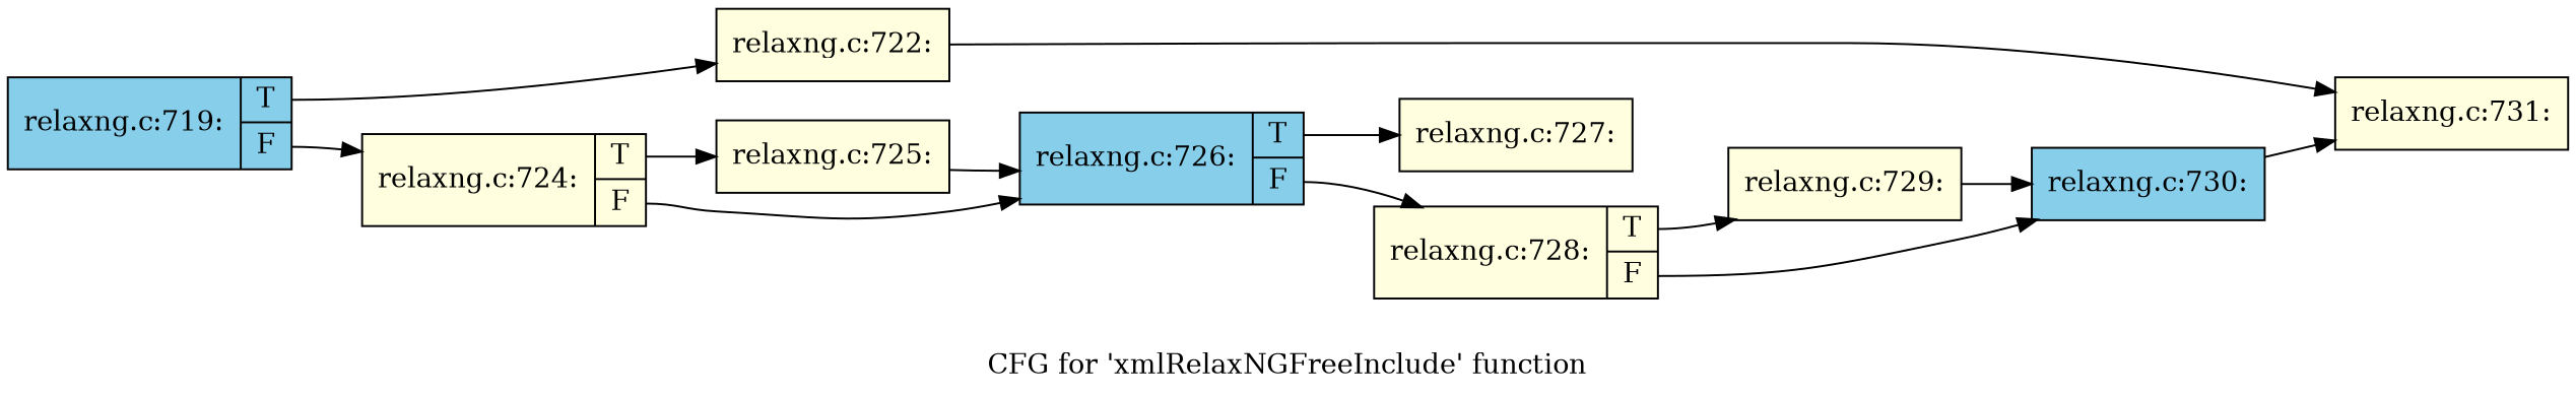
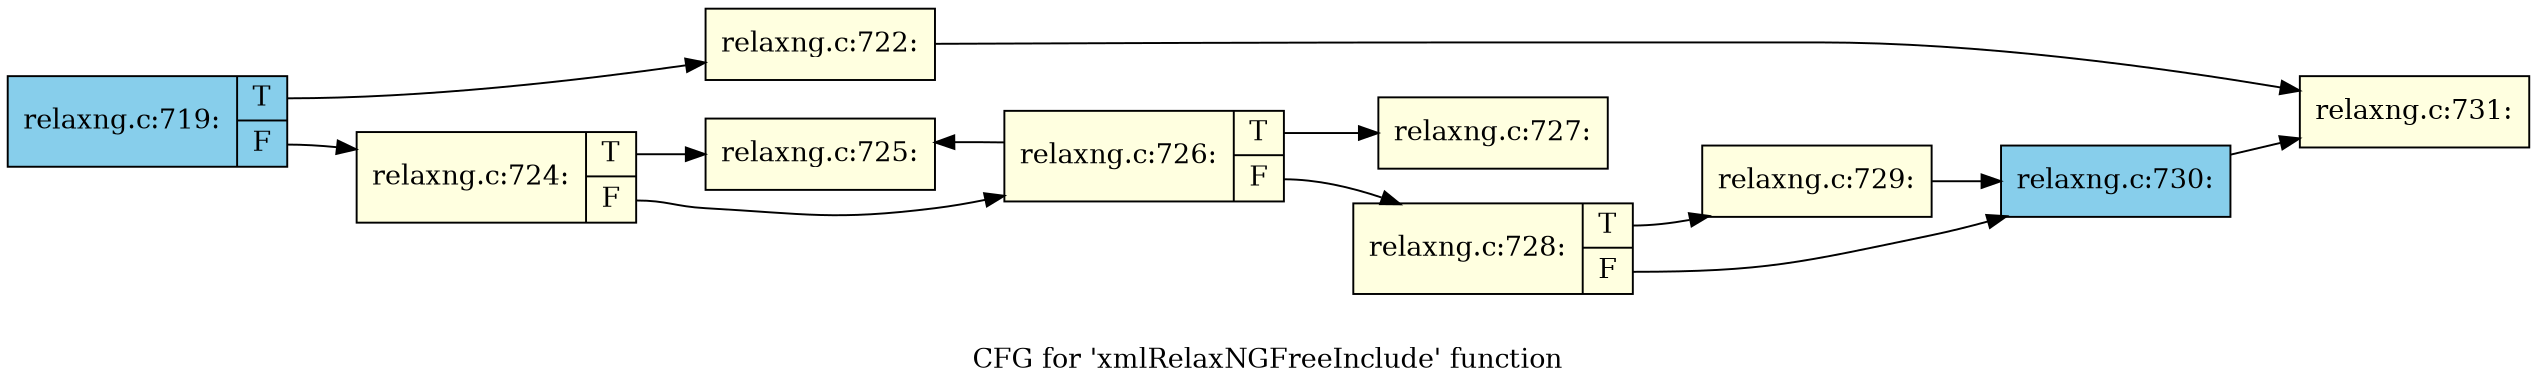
  digraph {
    label="CFG for 'xmlRelaxNGFreeInclude' function"
    rankdir=LR
    node [fillcolor=lightyellow shape=record style=filled]
    n1 [fillcolor=skyblue label="{relaxng.c:719:|{<s0>T|<s1>F}}"]
    n2 [label="{relaxng.c:722:}"]
    n3 [label="{relaxng.c:724:|{<s0>T|<s1>F}}"]
    n4 [label="{relaxng.c:731:}"]
    n5 [label="{relaxng.c:725:}"]
-   n6 [fillcolor=skyblue label="{relaxng.c:726:|{<s0>T|<s1>F}}"]
+   n6 [label="{relaxng.c:726:|{<s0>T|<s1>F}}"]
    n7 [label="{relaxng.c:727:}"]
    n8 [label="{relaxng.c:728:|{<s0>T|<s1>F}}"]
    n9 [label="{relaxng.c:729:}"]
    n10 [fillcolor=skyblue label="{relaxng.c:730:}"]
    n1 -> n2 [tailport=s0]
    n1 -> n3 [tailport=s1]
    n2 -> n4
    n3 -> n5 [tailport=s0]
    n3 -> n6 [tailport=s1]
-   n5 -> n6
+   n6 -> n5
    n6 -> n7 [tailport=s0]
    n6 -> n8 [tailport=s1]
    n8 -> n9 [tailport=s0]
    n8 -> n10 [tailport=s1]
    n9 -> n10
    n10 -> n4
  }
